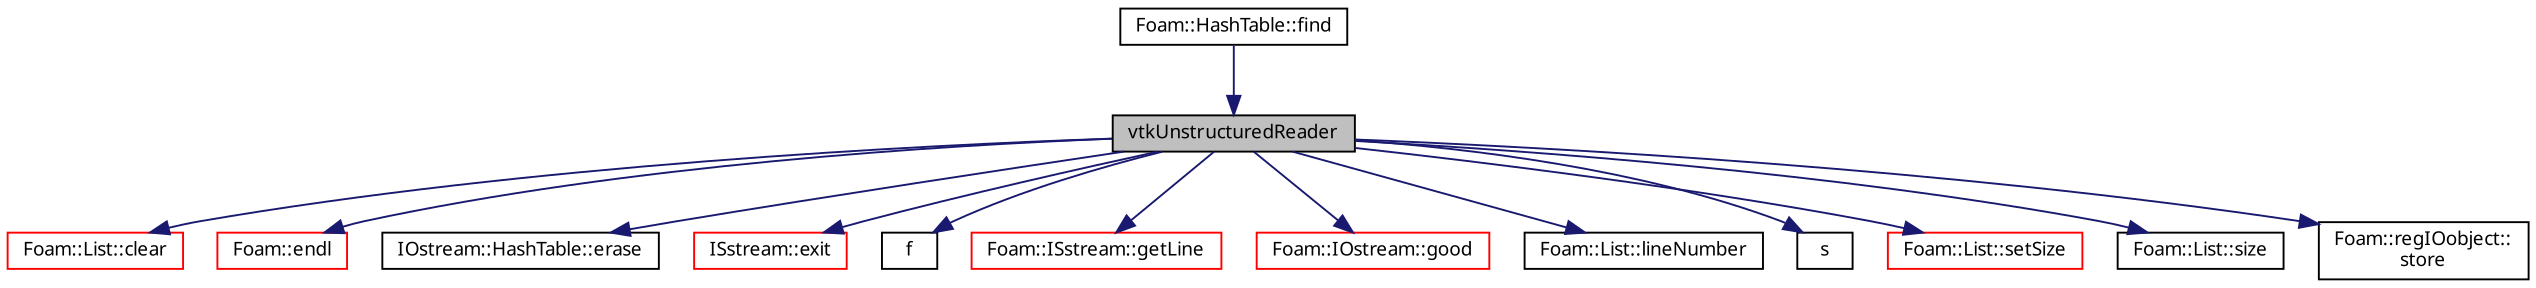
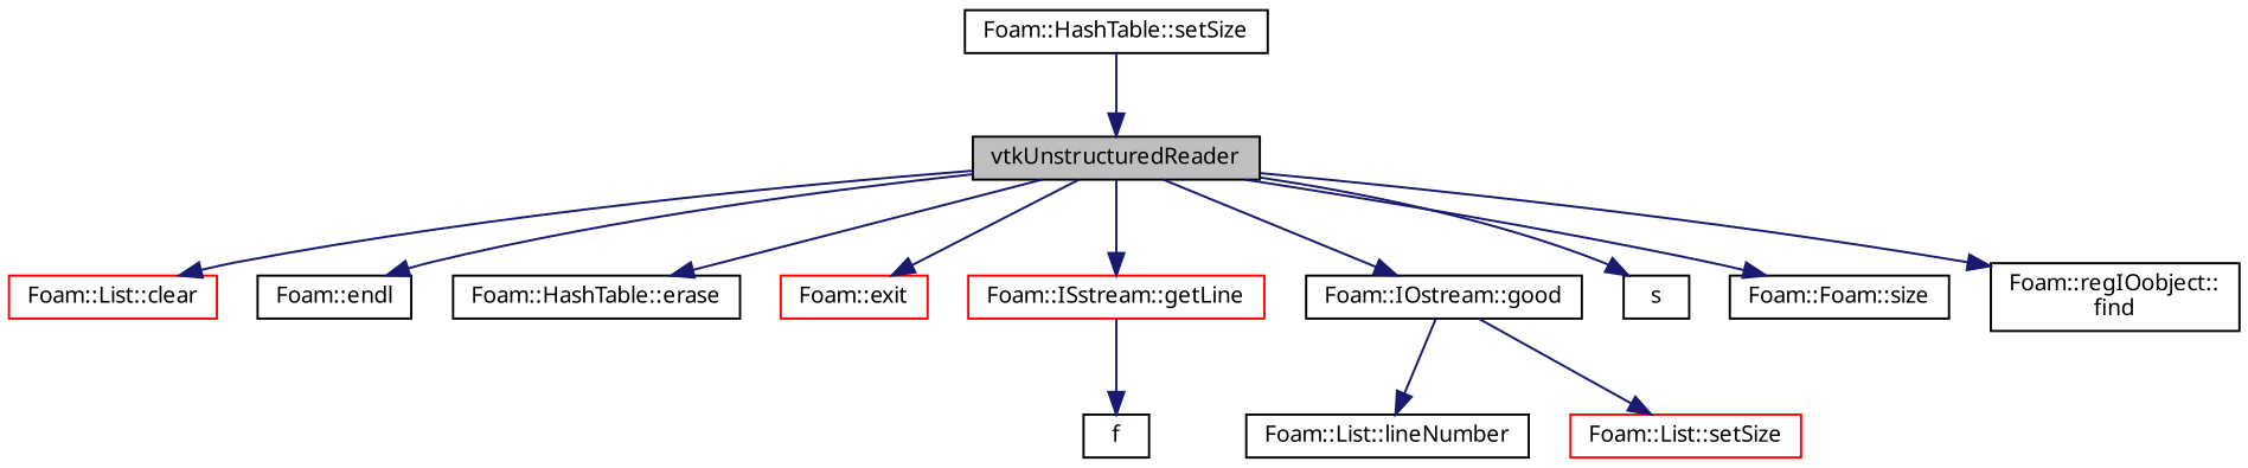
  digraph {
    fontname="Noto Sans"
    rankdir=TB
    node [color=black fontname="Noto Sans" fontsize=10 shape=record]
    edge [color=midnightblue fontname="Noto Sans" fontsize=10 labelfontname=FreeSans labelfontsize=10 style=solid]
    n1 [fillcolor=grey75 fontcolor=black height=0.2 label=vtkUnstructuredReader style=filled width=0.4]
    n2 [color=red height=0.2 label="Foam::List::clear" width=0.4]
-   n3 [color=red height=0.2 label="Foam::endl" width=0.4]
-   n4 [height=0.2 label="IOstream::HashTable::erase" width=0.4]
-   n5 [color=red height=0.2 label="ISstream::exit" width=0.4]
+   n3 [height=0.2 label="Foam::endl" width=0.4]
+   n4 [height=0.2 label="Foam::HashTable::erase" width=0.4]
+   n5 [color=red height=0.2 label="Foam::exit" width=0.4]
    n6 [height=0.2 label=f width=0.4]
    n7 [color=red height=0.2 label="Foam::ISstream::getLine" width=0.4]
-   n8 [color=red height=0.2 label="Foam::IOstream::good" width=0.4]
+   n8 [height=0.2 label="Foam::IOstream::good" width=0.4]
    n9 [height=0.2 label="Foam::List::lineNumber" width=0.4]
    n10 [height=0.2 label=s width=0.4]
    n11 [color=red height=0.2 label="Foam::List::setSize" width=0.4]
-   n12 [height=0.2 label="Foam::List::size" width=0.4]
-   n13 [height=0.2 label="Foam::regIOobject::\lstore" width=0.4]
-   n14 [height=0.2 label="Foam::HashTable::find" width=0.4]
+   n12 [height=0.2 label="Foam::Foam::size" width=0.4]
+   n13 [height=0.2 label="Foam::regIOobject::\lfind" width=0.4]
+   n14 [height=0.2 label="Foam::HashTable::setSize" width=0.4]
    n1 -> n2
    n1 -> n3
    n1 -> n4
    n1 -> n5
-   n1 -> n6
+   n7 -> n6
    n1 -> n7
    n1 -> n8
-   n1 -> n9
+   n8 -> n9
    n1 -> n10
-   n1 -> n11
+   n8 -> n11
    n1 -> n12
    n1 -> n13
    n14 -> n1
  }
